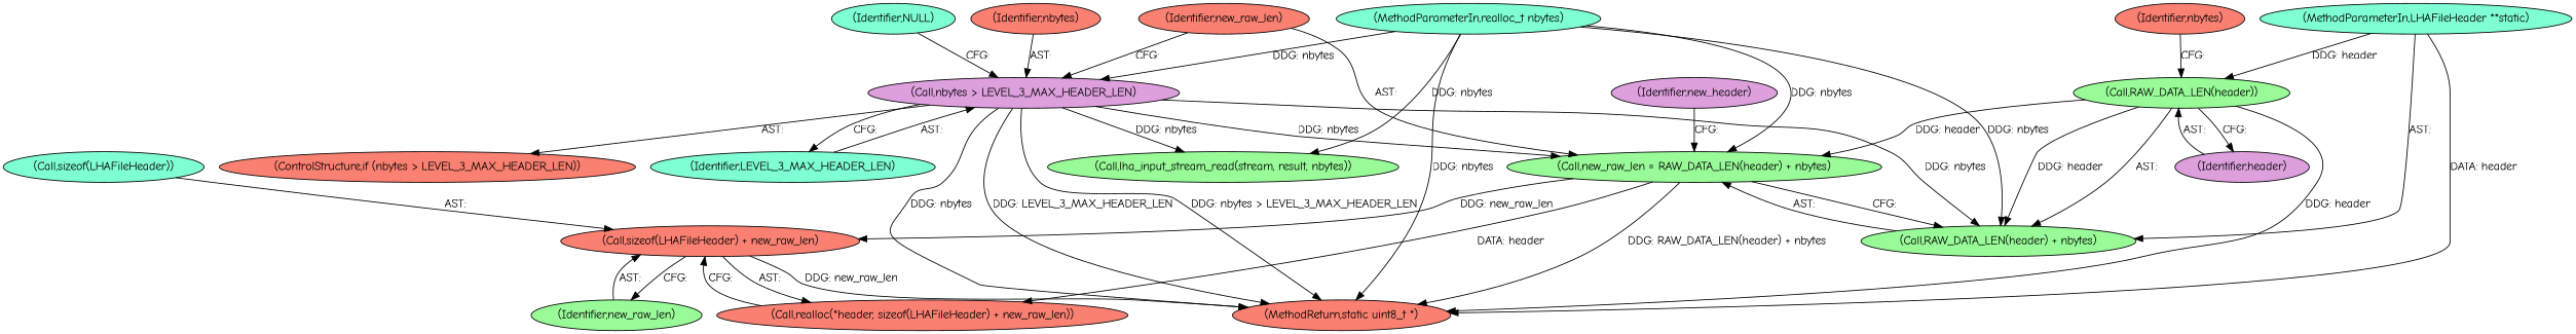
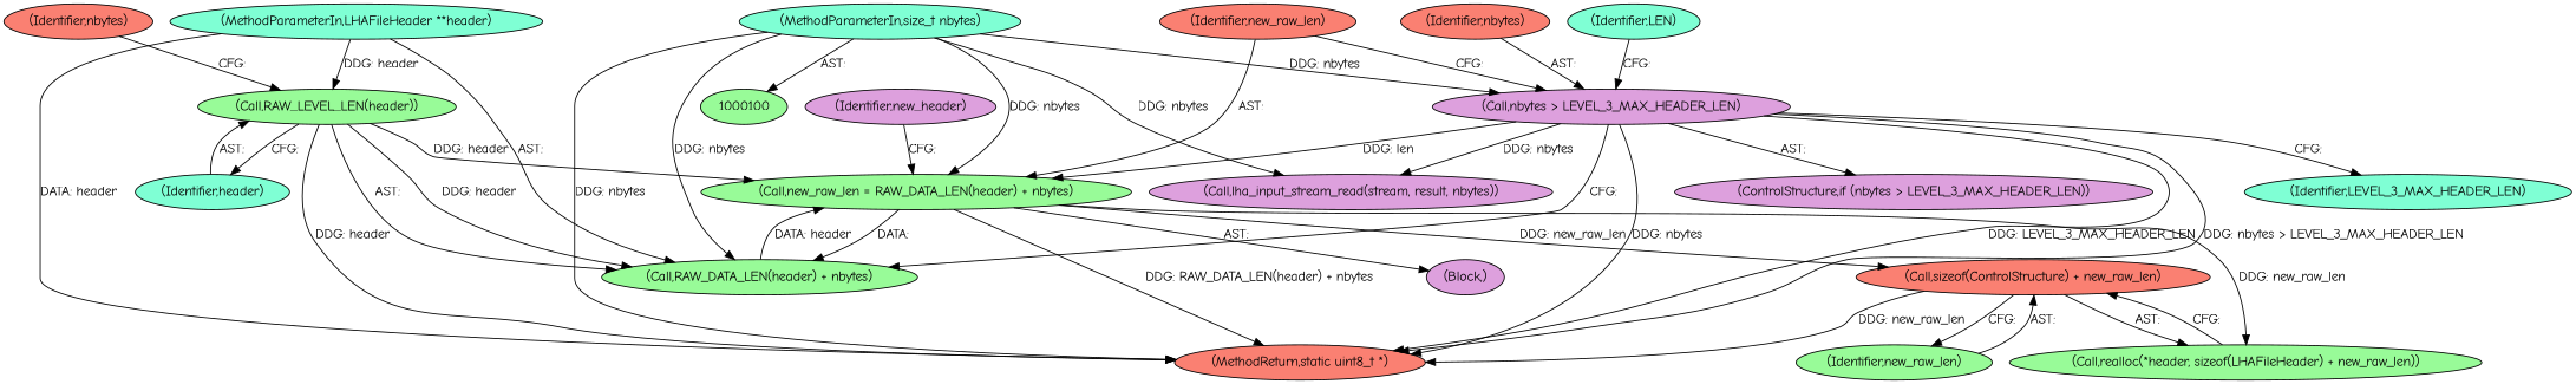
  digraph {
    fontname="Comic Neue"
    node [fillcolor=salmon fontname="Comic Neue" style=filled]
    edge [fontname="Comic Neue"]
-   n1 [label="(Call,sizeof(LHAFileHeader) + new_raw_len)"]
+   n1 [label="(Call,sizeof(ControlStructure) + new_raw_len)"]
    n2 [fillcolor=palegreen label="(Identifier,new_raw_len)"]
-   n3 [label="(Call,realloc(*header, sizeof(LHAFileHeader) + new_raw_len))"]
+   n3 [fillcolor=palegreen label="(Call,realloc(*header, sizeof(LHAFileHeader) + new_raw_len))"]
    n4 [label="(MethodReturn,static uint8_t *)"]
    n5 [fillcolor=palegreen label="(Call,new_raw_len = RAW_DATA_LEN(header) + nbytes)"]
    n6 [fillcolor=palegreen label="(Call,RAW_DATA_LEN(header) + nbytes)"]
-   n8 [fillcolor=palegreen label="(Call,RAW_DATA_LEN(header))"]
-   n9 [fillcolor=plum label="(Identifier,header)"]
-   n10 [fillcolor=aquamarine label="(MethodParameterIn,LHAFileHeader **static)"]
+   n7 [fillcolor=plum label="(Block,)"]
+   n8 [fillcolor=palegreen label="(Call,RAW_LEVEL_LEN(header))"]
+   n9 [fillcolor=aquamarine label="(Identifier,header)"]
+   n10 [fillcolor=aquamarine label="(MethodParameterIn,LHAFileHeader **header)"]
+   1000100 [fillcolor=palegreen]
    n12 [fillcolor=plum label="(Call,nbytes > LEVEL_3_MAX_HEADER_LEN)"]
-   n13 [label="(ControlStructure,if (nbytes > LEVEL_3_MAX_HEADER_LEN))"]
+   n13 [fillcolor=plum label="(ControlStructure,if (nbytes > LEVEL_3_MAX_HEADER_LEN))"]
    n14 [fillcolor=aquamarine label="(Identifier,LEVEL_3_MAX_HEADER_LEN)"]
-   n15 [fillcolor=palegreen label="(Call,lha_input_stream_read(stream, result, nbytes))"]
-   n16 [fillcolor=aquamarine label="(MethodParameterIn,realloc_t nbytes)"]
+   n15 [fillcolor=plum label="(Call,lha_input_stream_read(stream, result, nbytes))"]
+   n16 [fillcolor=aquamarine label="(MethodParameterIn,size_t nbytes)"]
    n17 [label="(Identifier,new_raw_len)"]
-   n18 [fillcolor=aquamarine label="(Identifier,NULL)"]
+   n18 [fillcolor=aquamarine label="(Identifier,LEN)"]
    n19 [label="(Identifier,nbytes)"]
    n20 [label="(Identifier,nbytes)"]
-   n21 [fillcolor=aquamarine label="(Call,sizeof(LHAFileHeader))"]
    n22 [fillcolor=plum label="(Identifier,new_header)"]
    n1 -> n2 [label="CFG: "]
    n1 -> n3 [label="AST: "]
    n1 -> n4 [label="DDG: new_raw_len"]
    n2 -> n1 [label="AST: "]
    n3 -> n1 [label="CFG: "]
    n5 -> n1 [label="DDG: new_raw_len"]
-   n5 -> n3 [label="DATA: header"]
+   n5 -> n3 [label="DDG: new_raw_len"]
    n5 -> n4 [label="DDG: RAW_DATA_LEN(header) + nbytes"]
-   n5 -> n6 [label="CFG: "]
-   n6 -> n5 [label="AST: "]
+   n5 -> n6 [label="DATA: "]
+   n5 -> n7 [label="AST: "]
+   n6 -> n5 [label="DATA: header"]
    n8 -> n4 [label="DDG: header"]
    n8 -> n5 [label="DDG: header"]
    n8 -> n6 [label="AST: "]
    n8 -> n6 [label="DDG: header"]
    n8 -> n9 [label="CFG: "]
    n9 -> n8 [label="AST: "]
    n10 -> n4 [label="DATA: header"]
    n10 -> n6 [label="AST: "]
    n10 -> n8 [label="DDG: header"]
    n12 -> n4 [label="DDG: nbytes"]
    n12 -> n4 [label="DDG: LEVEL_3_MAX_HEADER_LEN"]
    n12 -> n4 [label="DDG: nbytes > LEVEL_3_MAX_HEADER_LEN"]
-   n12 -> n5 [label="DDG: nbytes"]
-   n12 -> n6 [label="DDG: nbytes"]
+   n12 -> n5 [label="DDG: len"]
+   n12 -> n6 [label="CFG: "]
    n12 -> n13 [label="AST: "]
    n12 -> n14 [label="CFG: "]
    n12 -> n15 [label="DDG: nbytes"]
-   n14 -> n12 [label="AST: "]
    n16 -> n4 [label="DDG: nbytes"]
    n16 -> n5 [label="DDG: nbytes"]
    n16 -> n6 [label="DDG: nbytes"]
+   n16 -> 1000100 [label="AST: "]
    n16 -> n12 [label="DDG: nbytes"]
    n16 -> n15 [label="DDG: nbytes"]
    n17 -> n5 [label="AST: "]
    n17 -> n12 [label="CFG: "]
    n18 -> n12 [label="CFG: "]
    n19 -> n8 [label="CFG: "]
    n20 -> n12 [label="AST: "]
-   n21 -> n1 [label="AST: "]
    n22 -> n5 [label="CFG: "]
  }
